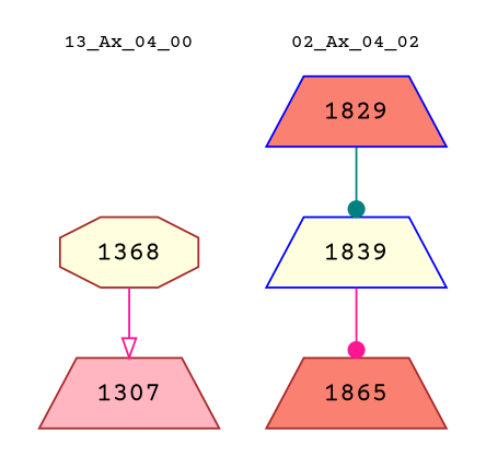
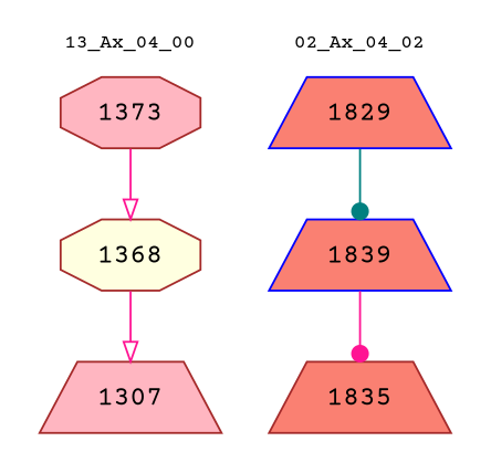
  digraph {
    fontname="Courier Prime"
    node [color=brown fillcolor=lightpink fontname="Courier Prime" shape=trapezium style=filled]
    edge [arrowhead=onormal color=deeppink fontname="Courier Prime"]
+   n1 [label=1373 shape=octagon]
    n2 [fillcolor=lightyellow label=1368 shape=octagon]
    n3 [label=1307]
    n4 [color=blue fillcolor=salmon label=1829]
-   n5 [color=blue fillcolor=lightyellow label=1839]
-   n6 [fillcolor=salmon label=1865]
+   n5 [color=blue fillcolor=salmon label=1839]
+   n6 [fillcolor=salmon label=1835]
    subgraph cluster_1 {
      color=white
      fontsize=10
      label="13_Ax_04_00"
+     n1
      n2
      n3
    }
    subgraph cluster_2 {
      color=white
      fontsize=10
      label="02_Ax_04_02"
      n4
      n5
      n6
    }
+   n1 -> n2
    n2 -> n3
    n4 -> n5 [arrowhead=dot color=teal]
    n5 -> n6 [arrowhead=dot]
  }
